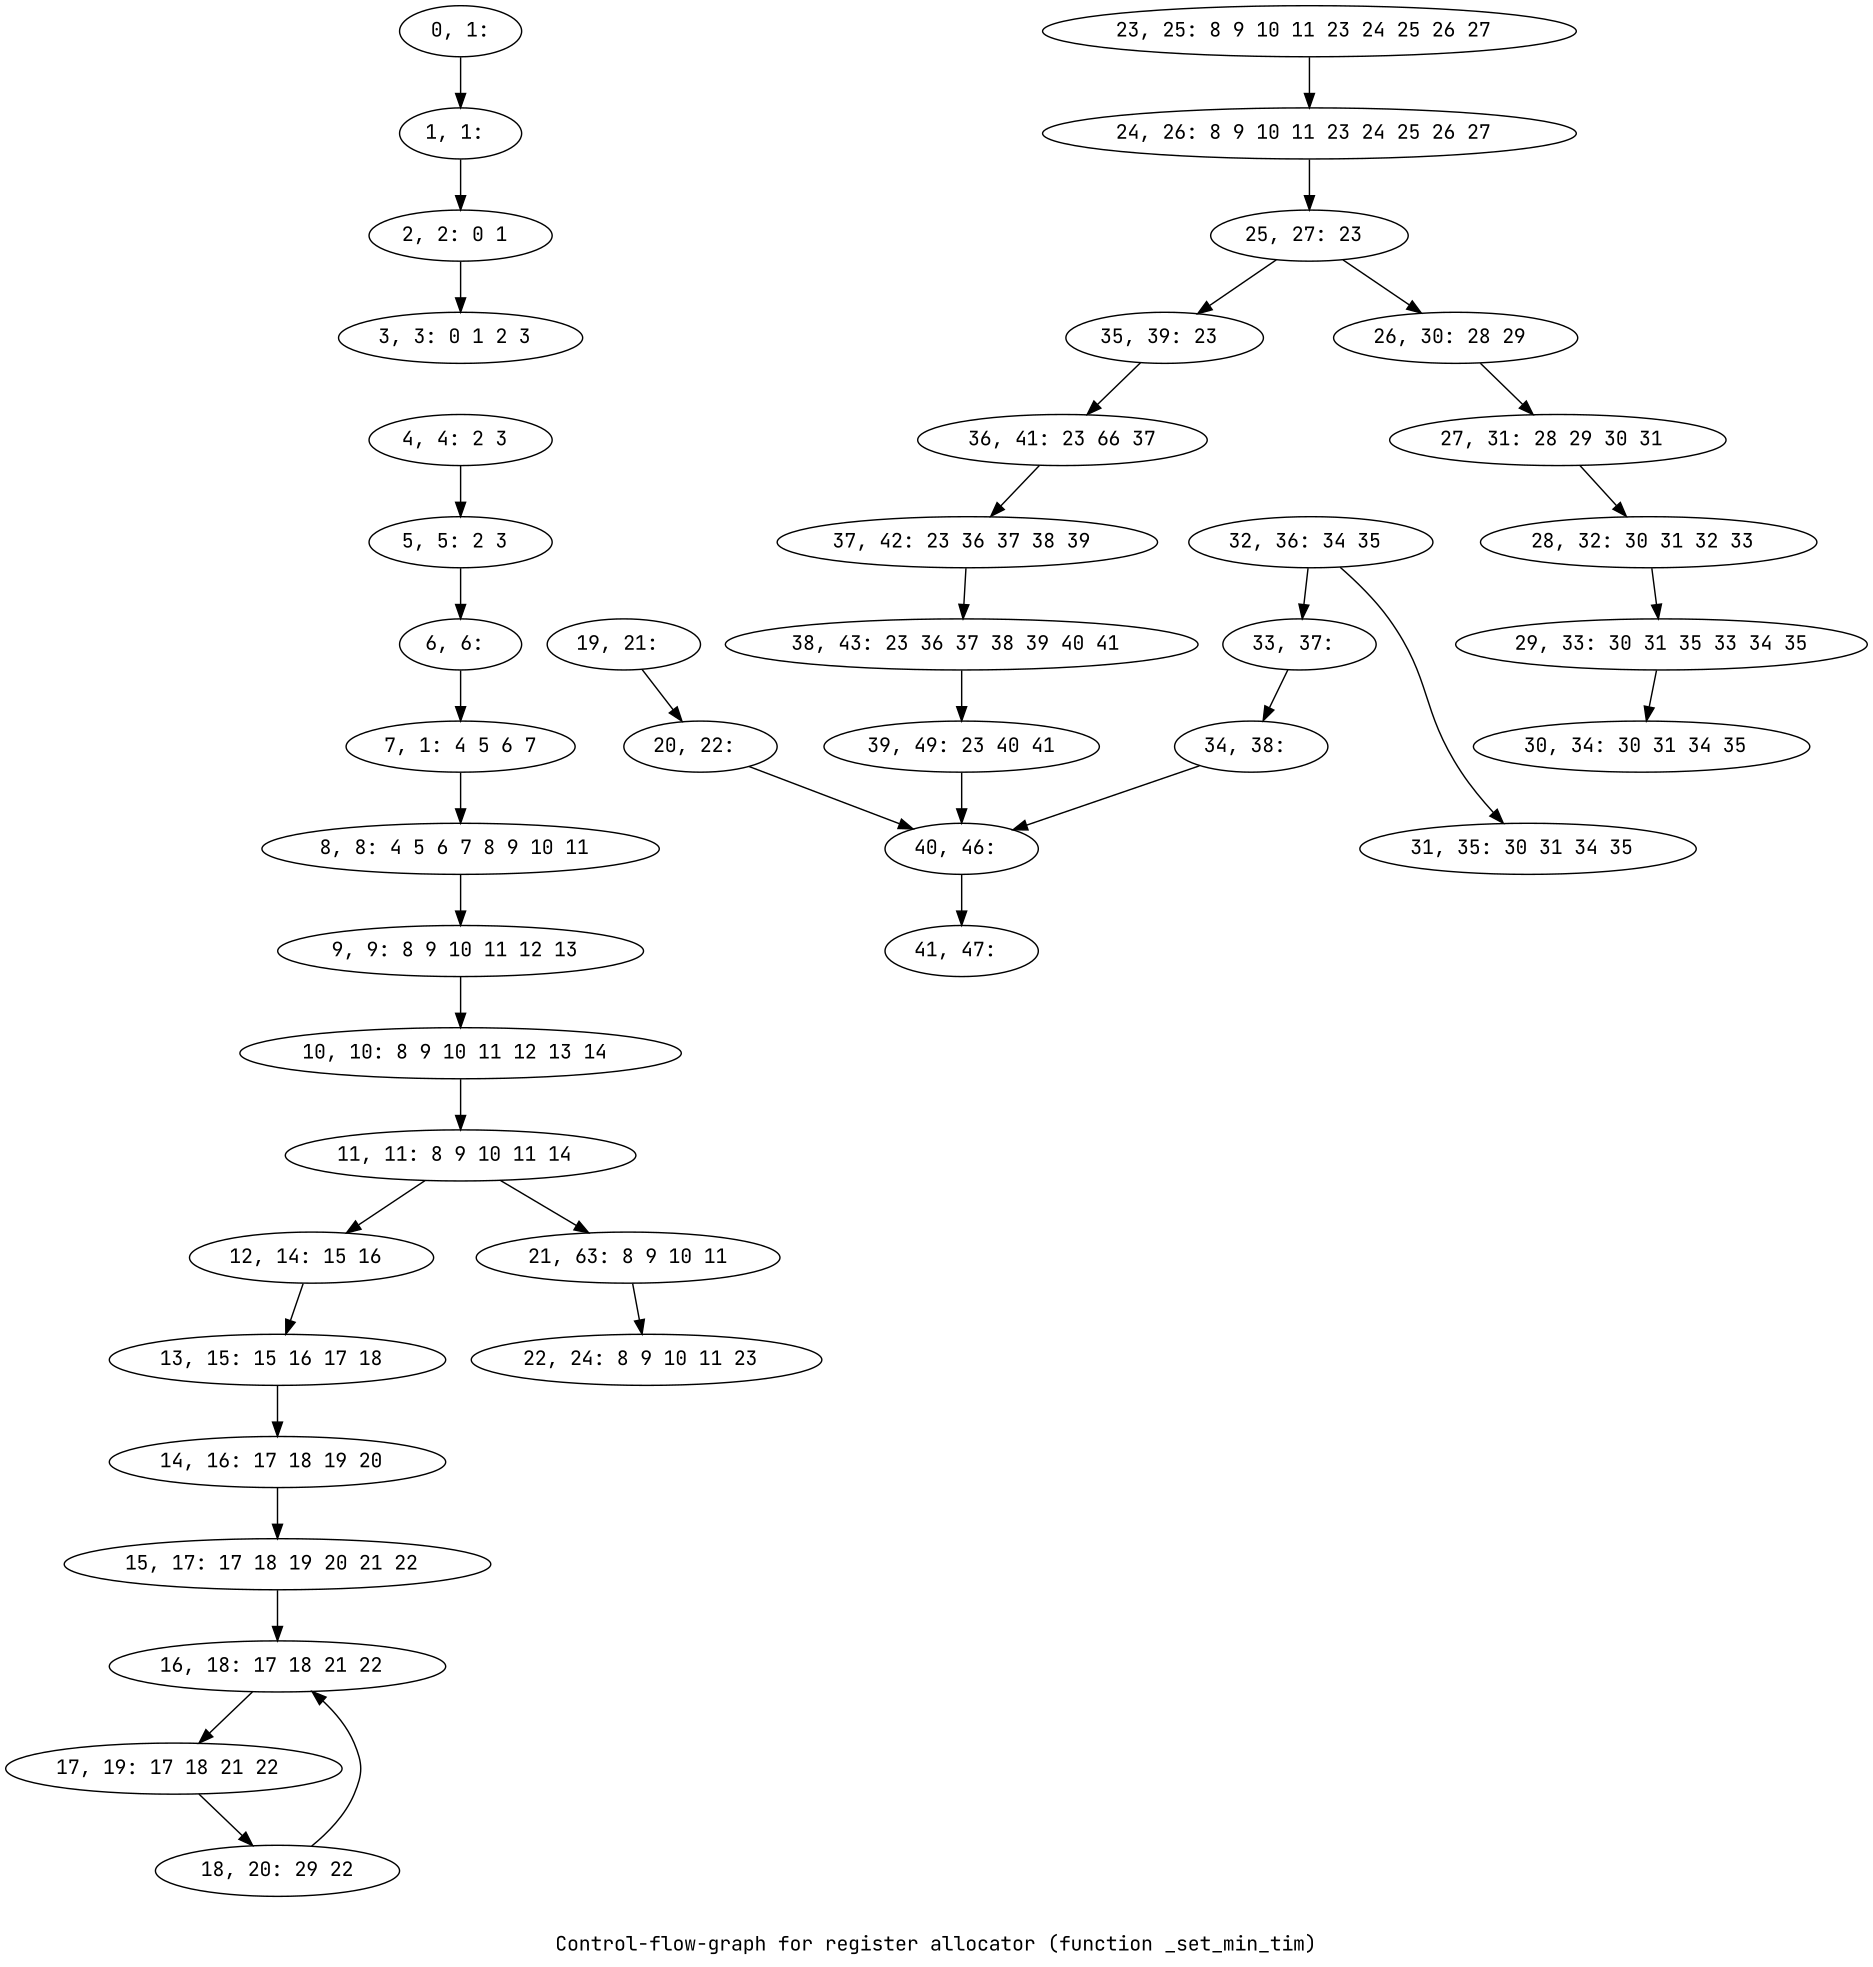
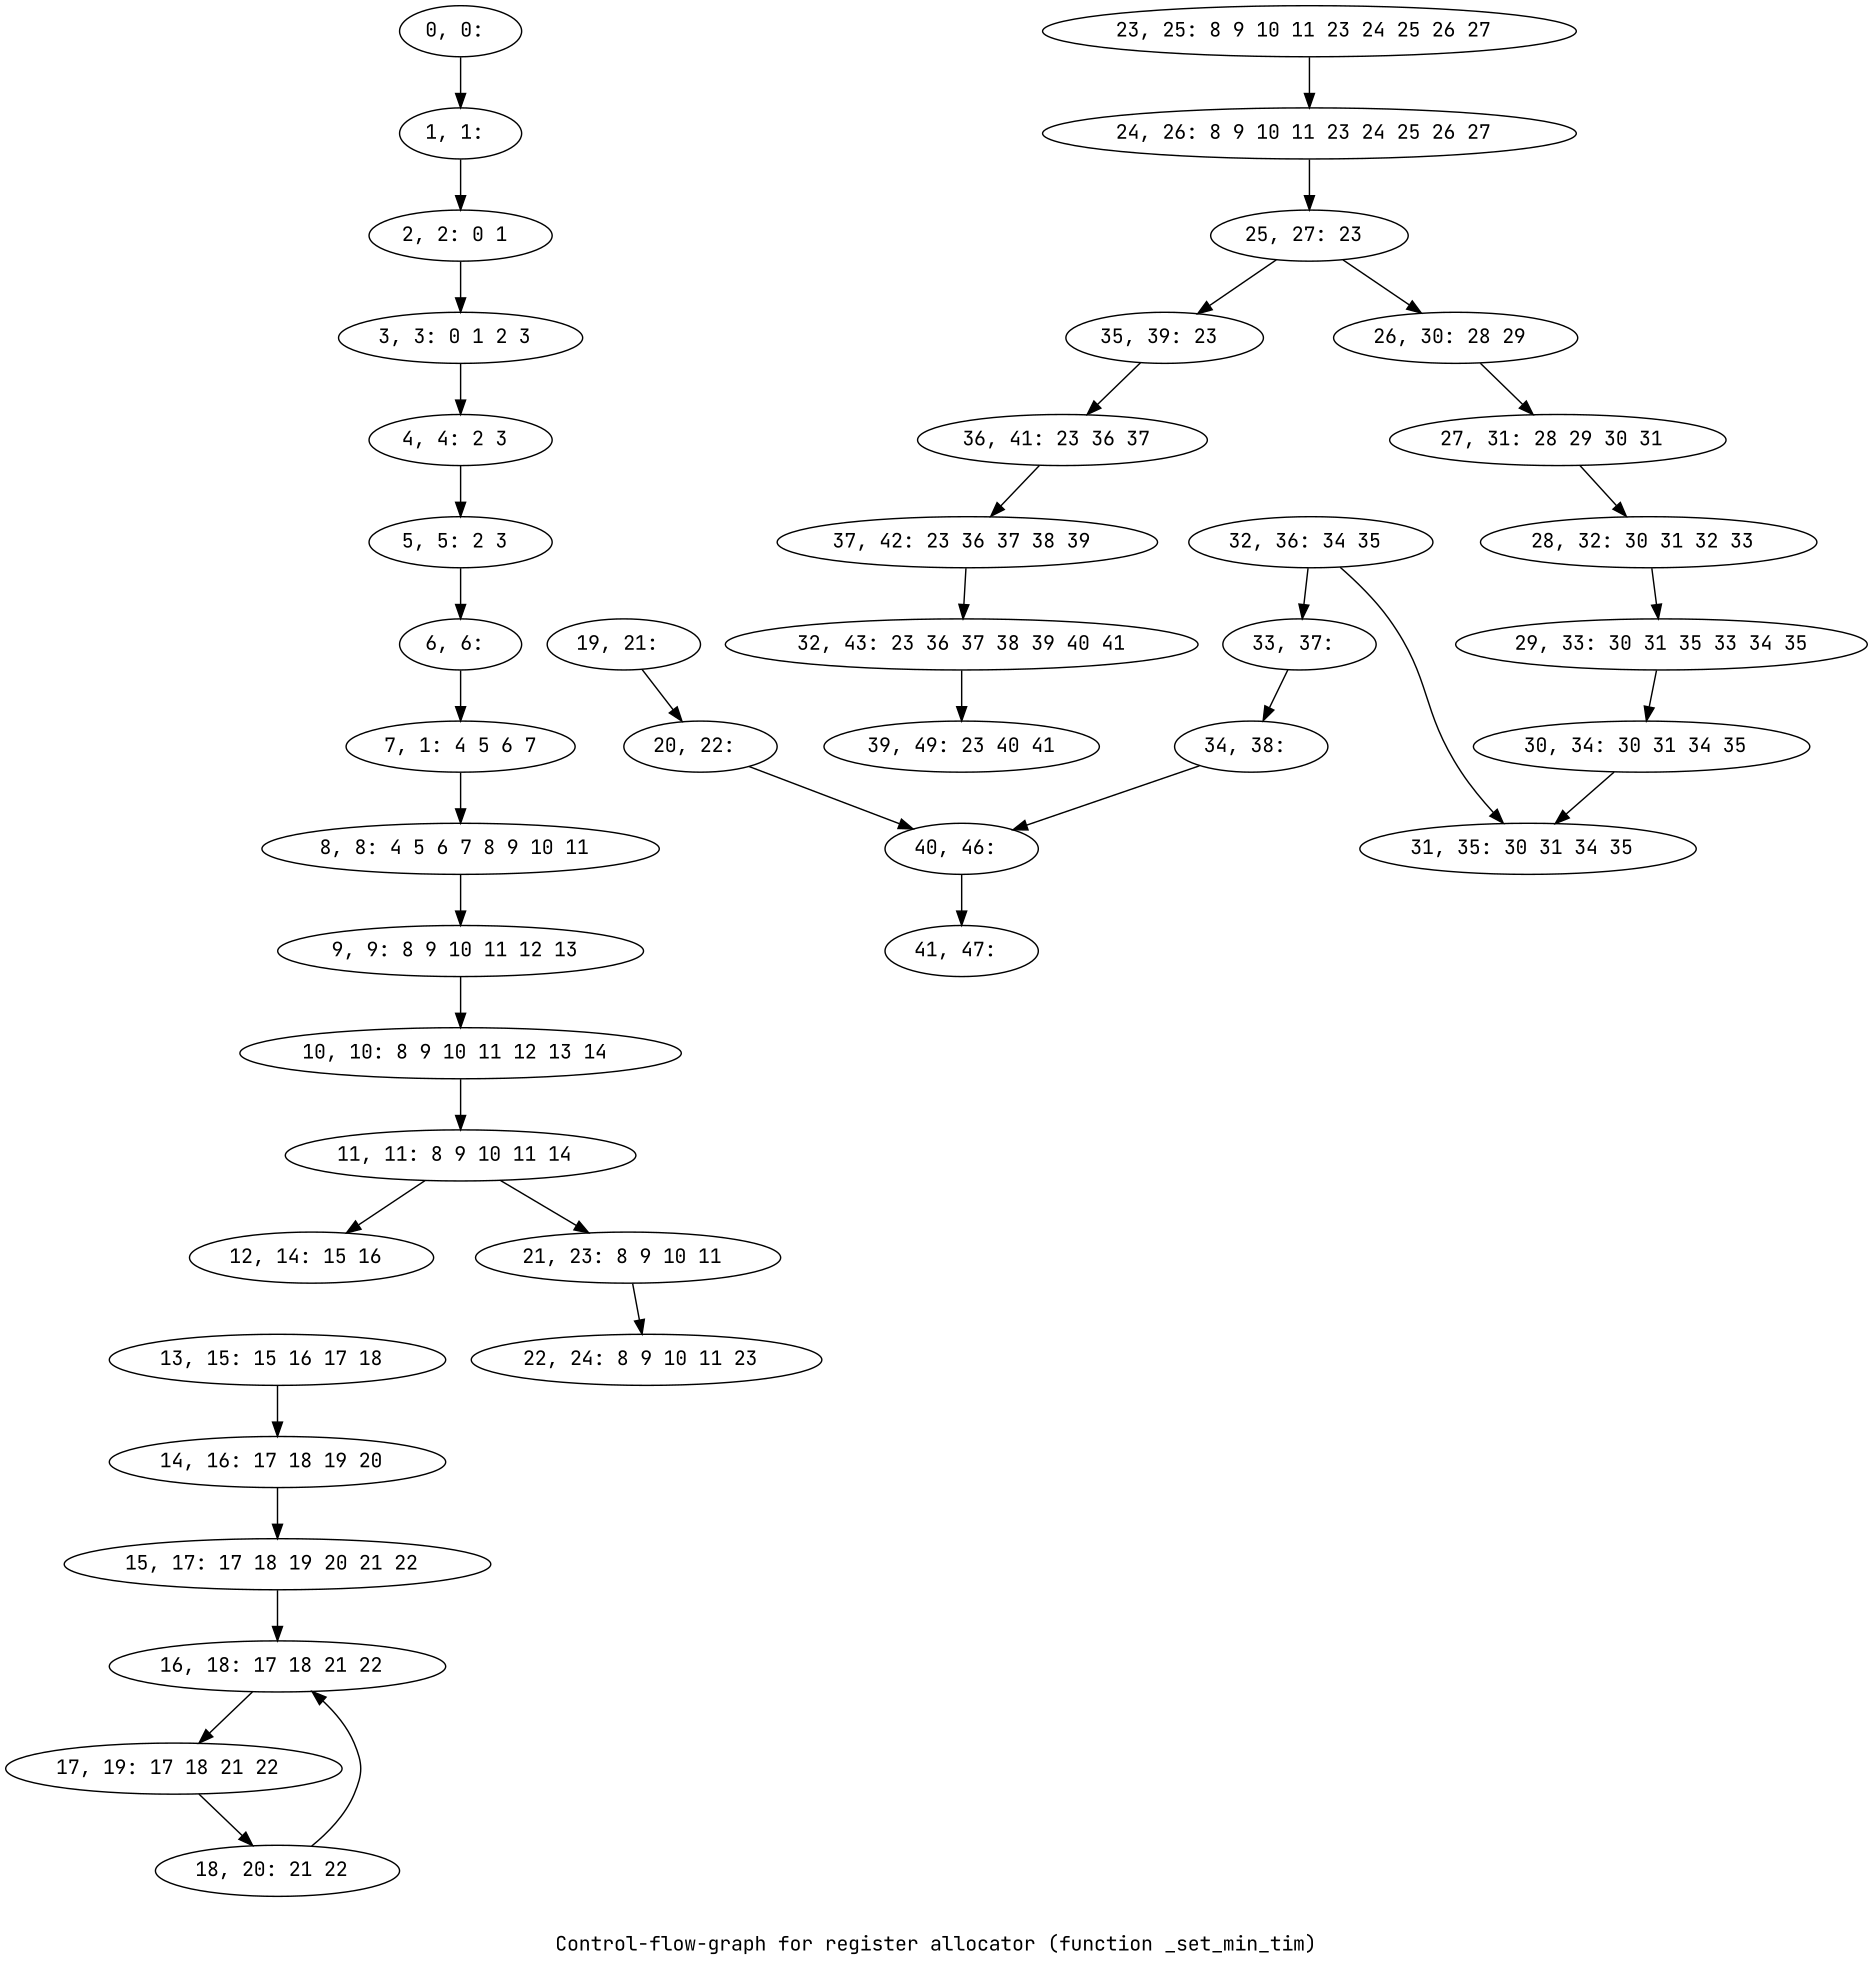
  digraph {
    fontname="JetBrains Mono"
    label="Control-flow-graph for register allocator (function _set_min_tim)"
    node [fontname="JetBrains Mono"]
    edge [fontname="JetBrains Mono"]
-   n1 [label="0, 1:"]
+   n1 [label="0, 0: "]
    n2 [label="1, 1: "]
    n3 [label="2, 2: 0 1 "]
    n4 [label="3, 3: 0 1 2 3 "]
    n5 [label="4, 4: 2 3 "]
    n6 [label="5, 5: 2 3 "]
    n7 [label="6, 6: "]
    n8 [label="7, 1: 4 5 6 7"]
    n9 [label="8, 8: 4 5 6 7 8 9 10 11 "]
    n10 [label="9, 9: 8 9 10 11 12 13 "]
    n11 [label="10, 10: 8 9 10 11 12 13 14 "]
    n12 [label="11, 11: 8 9 10 11 14 "]
    n13 [label="12, 14: 15 16 "]
-   n14 [label="21, 63: 8 9 10 11"]
+   n14 [label="21, 23: 8 9 10 11 "]
    n15 [label="13, 15: 15 16 17 18 "]
    n16 [label="22, 24: 8 9 10 11 23 "]
    n17 [label="14, 16: 17 18 19 20 "]
    n18 [label="15, 17: 17 18 19 20 21 22 "]
    n19 [label="16, 18: 17 18 21 22 "]
    n20 [label="17, 19: 17 18 21 22 "]
-   n21 [label="18, 20: 29 22"]
+   n21 [label="18, 20: 21 22 "]
    n22 [label="19, 21: "]
    n23 [label="20, 22: "]
    n24 [label="40, 46: "]
    n25 [label="41, 47: "]
    n26 [label="23, 25: 8 9 10 11 23 24 25 26 27 "]
    n27 [label="24, 26: 8 9 10 11 23 24 25 26 27 "]
    n28 [label="25, 27: 23 "]
    n29 [label="26, 30: 28 29 "]
    n30 [label="35, 39: 23 "]
    n31 [label="27, 31: 28 29 30 31 "]
-   n32 [label="36, 41: 23 66 37"]
+   n32 [label="36, 41: 23 36 37 "]
    n33 [label="28, 32: 30 31 32 33 "]
    n34 [label="29, 33: 30 31 35 33 34 35"]
    n35 [label="30, 34: 30 31 34 35 "]
    n36 [label="31, 35: 30 31 34 35 "]
    n37 [label="32, 36: 34 35 "]
    n38 [label="33, 37: "]
    n39 [label="34, 38: "]
    n40 [label="37, 42: 23 36 37 38 39 "]
-   n41 [label="38, 43: 23 36 37 38 39 40 41 "]
+   n41 [label="32, 43: 23 36 37 38 39 40 41"]
    n42 [label="39, 49: 23 40 41"]
    n1 -> n2
    n2 -> n3
    n3 -> n4
+   n4 -> n5
    n5 -> n6
    n6 -> n7
    n7 -> n8
    n8 -> n9
    n9 -> n10
    n10 -> n11
    n11 -> n12
    n12 -> n13
    n12 -> n14
-   n13 -> n15
    n14 -> n16
    n15 -> n17
    n17 -> n18
    n18 -> n19
    n19 -> n20
    n20 -> n21
    n21 -> n19
    n22 -> n23
    n23 -> n24
    n24 -> n25
    n26 -> n27
    n27 -> n28
    n28 -> n29
    n28 -> n30
    n29 -> n31
    n30 -> n32
    n31 -> n33
    n32 -> n40
    n33 -> n34
    n34 -> n35
+   n35 -> n36
    n37 -> n36
    n37 -> n38
    n38 -> n39
    n39 -> n24
    n40 -> n41
    n41 -> n42
-   n42 -> n24
  }
